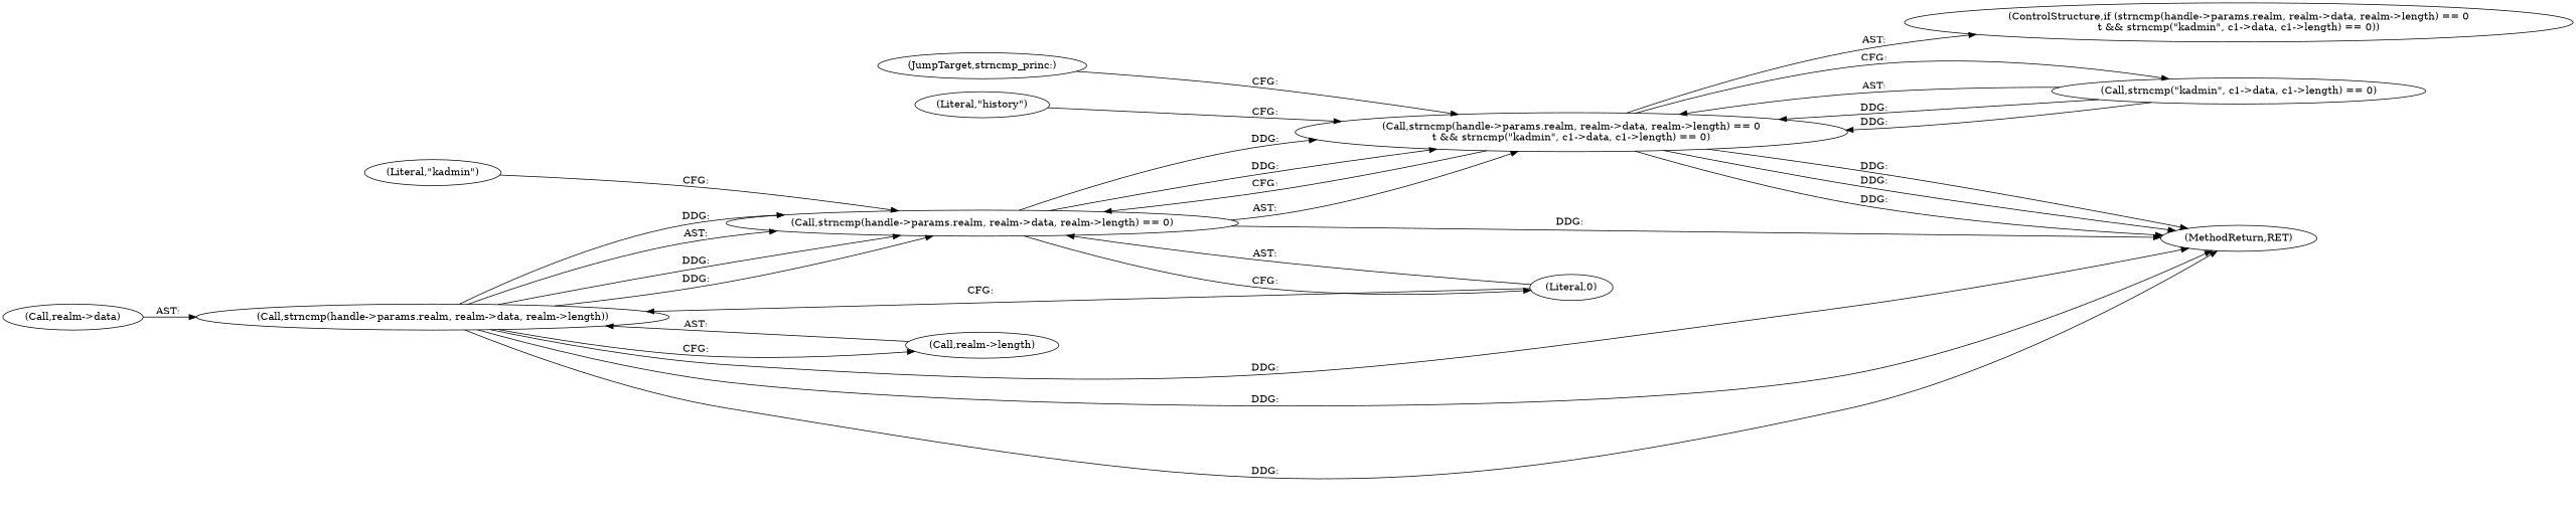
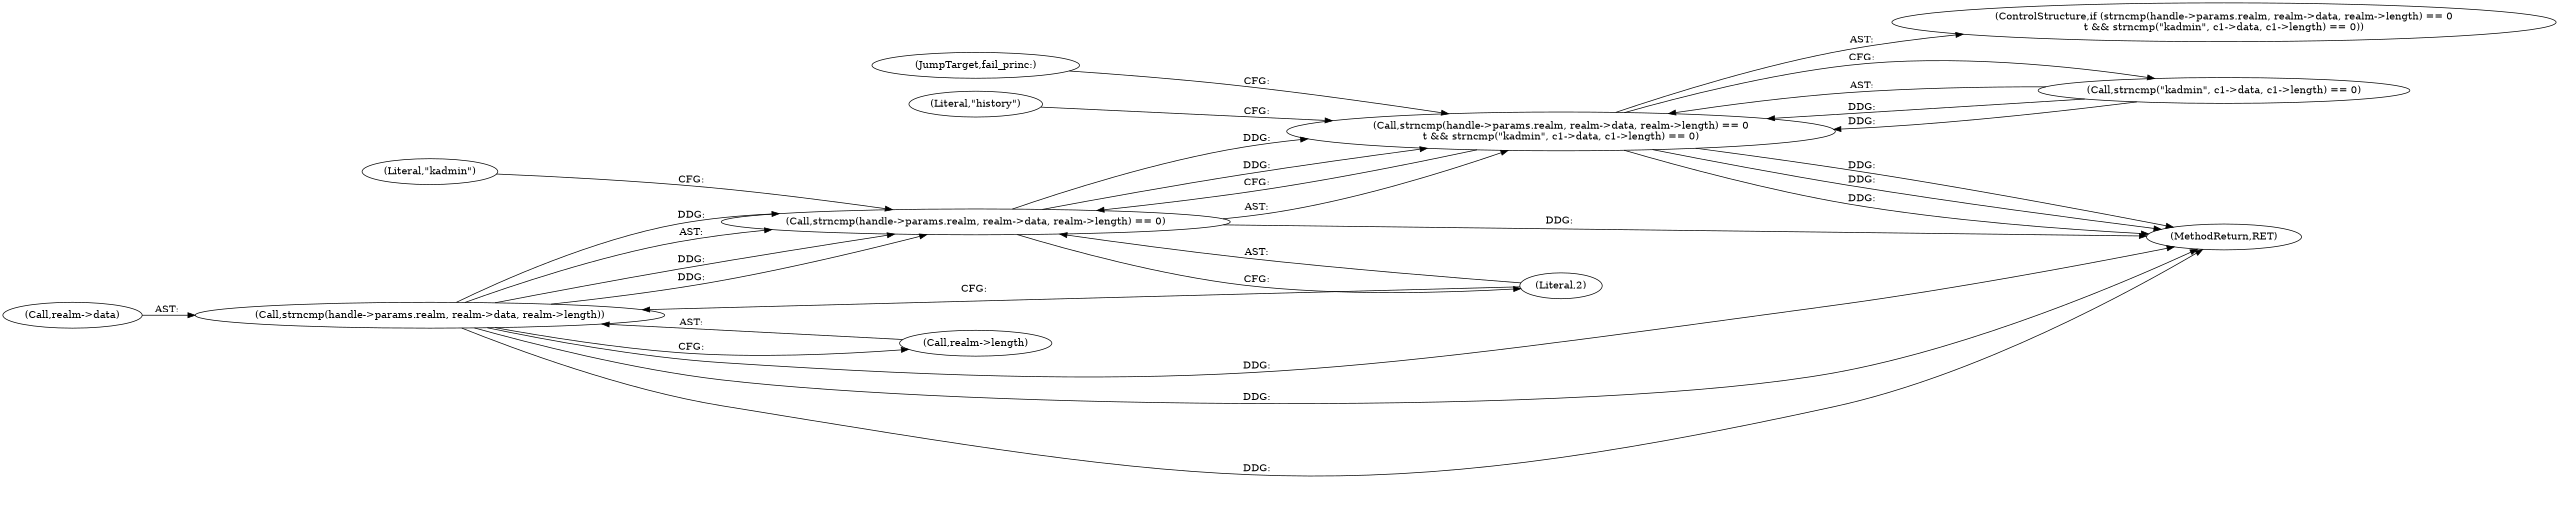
  digraph {
    rankdir=LR
    n1 [label="(Call,strncmp(handle->params.realm, realm->data, realm->length))"]
    n2 [label="(Call,strncmp(handle->params.realm, realm->data, realm->length) == 0)"]
    n3 [label="(Call,realm->length)"]
    n4 [label="(MethodReturn,RET)"]
    n5 [label="(Call,strncmp(handle->params.realm, realm->data, realm->length) == 0\n\t && strncmp(\"kadmin\", c1->data, c1->length) == 0)"]
-   n6 [label="(Literal,0)"]
+   n6 [label="(Literal,2)"]
    n7 [label="(Call,strncmp(\"kadmin\", c1->data, c1->length) == 0)"]
    n8 [label="(ControlStructure,if (strncmp(handle->params.realm, realm->data, realm->length) == 0\n\t && strncmp(\"kadmin\", c1->data, c1->length) == 0))"]
    n9 [label="(Literal,\"kadmin\")"]
    n10 [label="(Call,realm->data)"]
-   n11 [label="(JumpTarget,strncmp_princ:)"]
+   n11 [label="(JumpTarget,fail_princ:)"]
    n12 [label="(Literal,\"history\")"]
    n1 -> n2 [label="AST: "]
    n1 -> n2 [label="DDG: "]
    n1 -> n2 [label="DDG: "]
    n1 -> n2 [label="DDG: "]
    n1 -> n3 [label="CFG: "]
    n1 -> n4 [label="DDG: "]
    n1 -> n4 [label="DDG: "]
    n1 -> n4 [label="DDG: "]
    n2 -> n4 [label="DDG: "]
    n2 -> n5 [label="AST: "]
    n2 -> n5 [label="DDG: "]
    n2 -> n5 [label="DDG: "]
    n2 -> n6 [label="CFG: "]
    n3 -> n1 [label="AST: "]
    n5 -> n2 [label="CFG: "]
    n5 -> n4 [label="DDG: "]
    n5 -> n4 [label="DDG: "]
    n5 -> n4 [label="DDG: "]
    n5 -> n7 [label="CFG: "]
    n5 -> n8 [label="AST: "]
    n6 -> n1 [label="CFG: "]
    n6 -> n2 [label="AST: "]
    n7 -> n5 [label="AST: "]
    n7 -> n5 [label="DDG: "]
    n7 -> n5 [label="DDG: "]
    n9 -> n2 [label="CFG: "]
    n10 -> n1 [label="AST: "]
    n11 -> n5 [label="CFG: "]
    n12 -> n5 [label="CFG: "]
  }
